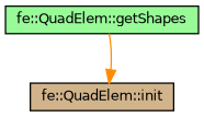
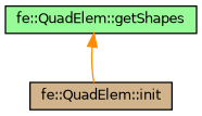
  digraph {
    rankdir=TB
    fontname="DejaVu Sans"
    node [color=black fontname="DejaVu Sans" fontsize=10 shape=record style=filled]
    n1 [fillcolor=palegreen fontcolor=black height=0.2 label="fe::QuadElem::getShapes" width=0.4]
    n2 [fillcolor=tan height=0.2 label="fe::QuadElem::init" width=0.4]
-   n2 -> n1 [color=darkorange dir=back fontname="DejaVu Sans" fontsize=10 labelfontname=Helvetica labelfontsize=10 style=solid]
+   n1 -> n2 [color=darkorange dir=back fontname="DejaVu Sans" fontsize=10 labelfontname=Helvetica labelfontsize=10 style=solid]
  }
